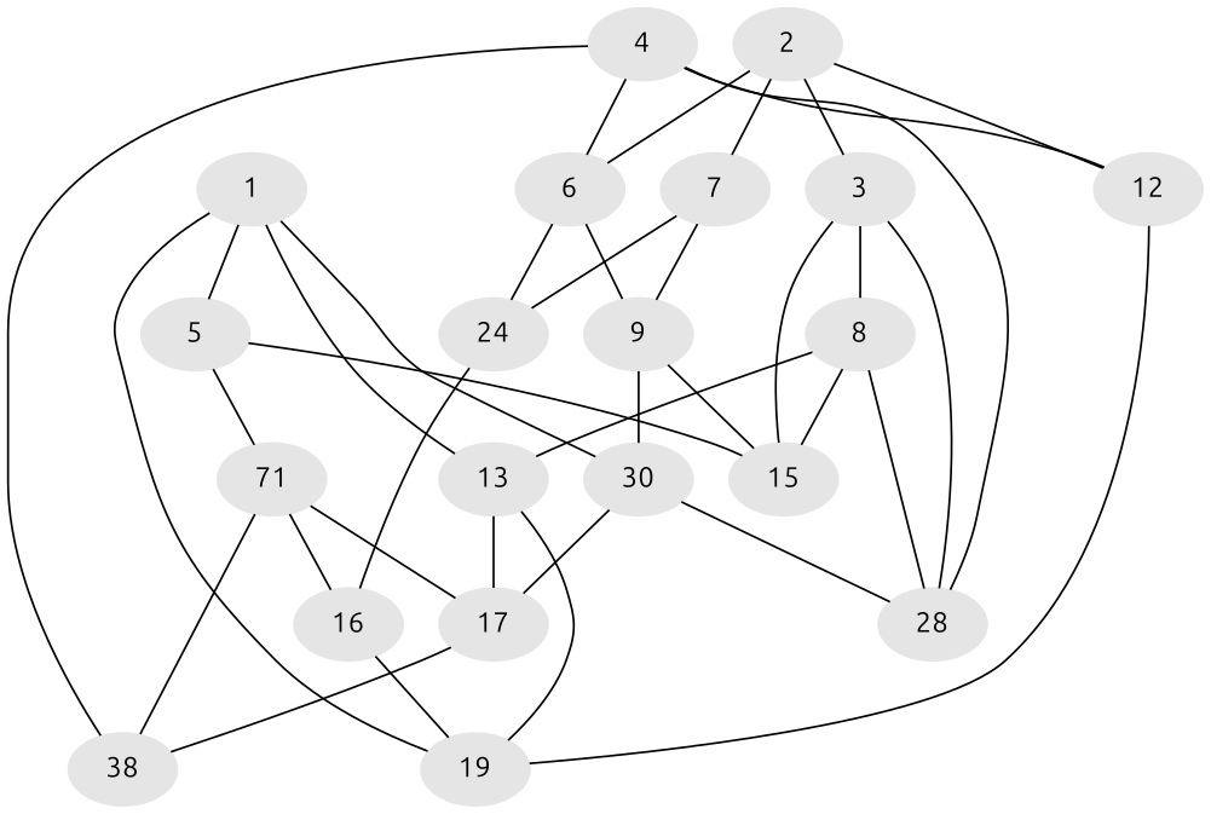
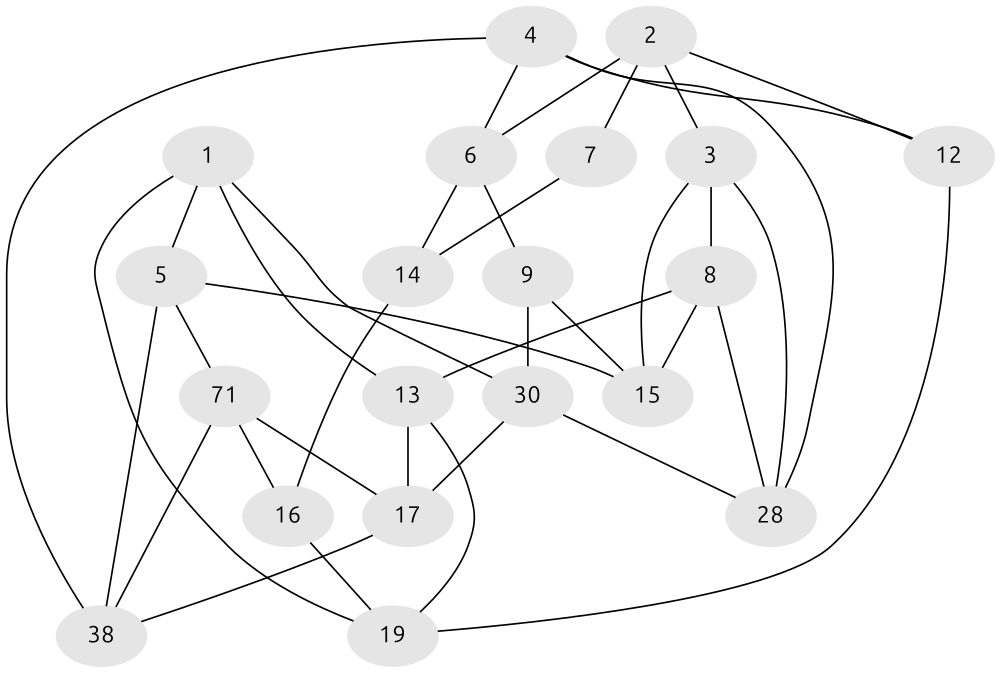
  graph {
    fontname=Ubuntu
    node [color=gray90 fontname=Ubuntu style=filled]
    edge [fontname=Ubuntu]
    1
    5
    n3 [label=30]
    13
    19
    15
    n7 [label=38]
    n8 [label=71]
    n9 [label=28]
    17
    2
    3
    6
    7
    12
    8
    9
-   14 [label=24]
+   14
    4
    16
    1 -- 5
    1 -- n3
    1 -- 13
    1 -- 19
    5 -- 15
+   5 -- n7
    5 -- n8
    n3 -- n9
    n3 -- 17
    13 -- 19
    13 -- 17
    n8 -- n7
    n8 -- 17
    n8 -- 16
    17 -- n7
    2 -- 3
    2 -- 6
    2 -- 7
    2 -- 12
    3 -- 15
    3 -- n9
    3 -- 8
    6 -- 9
    6 -- 14
-   7 -- 9
    7 -- 14
    12 -- 19
    8 -- 13
    8 -- 15
    8 -- n9
    9 -- n3
    9 -- 15
    14 -- 16
    4 -- n7
    4 -- n9
    4 -- 6
    4 -- 12
    16 -- 19
  }
